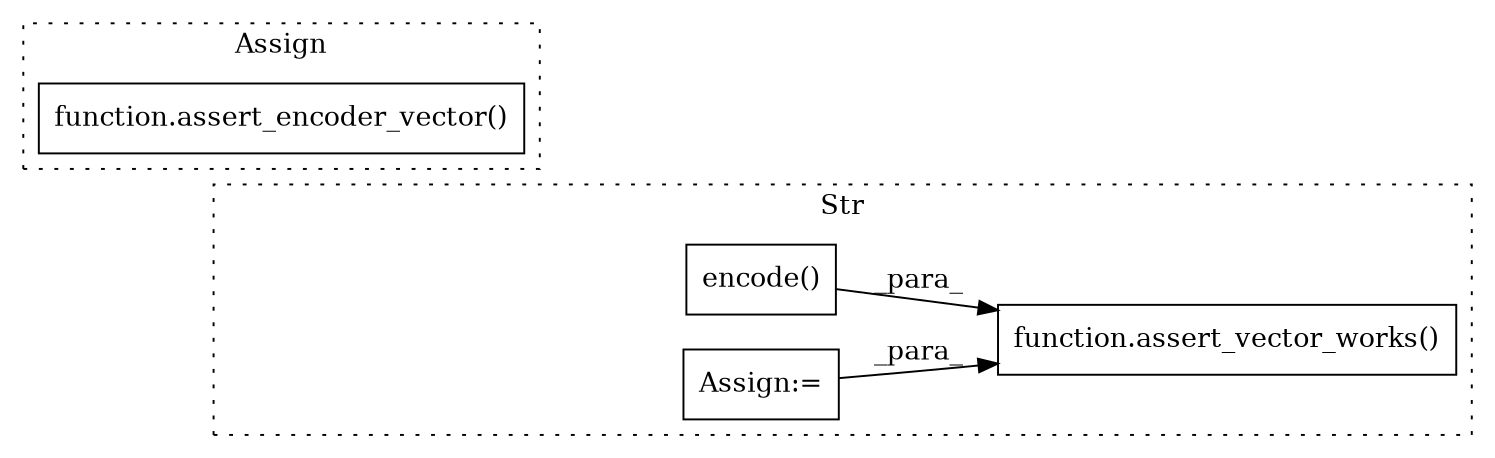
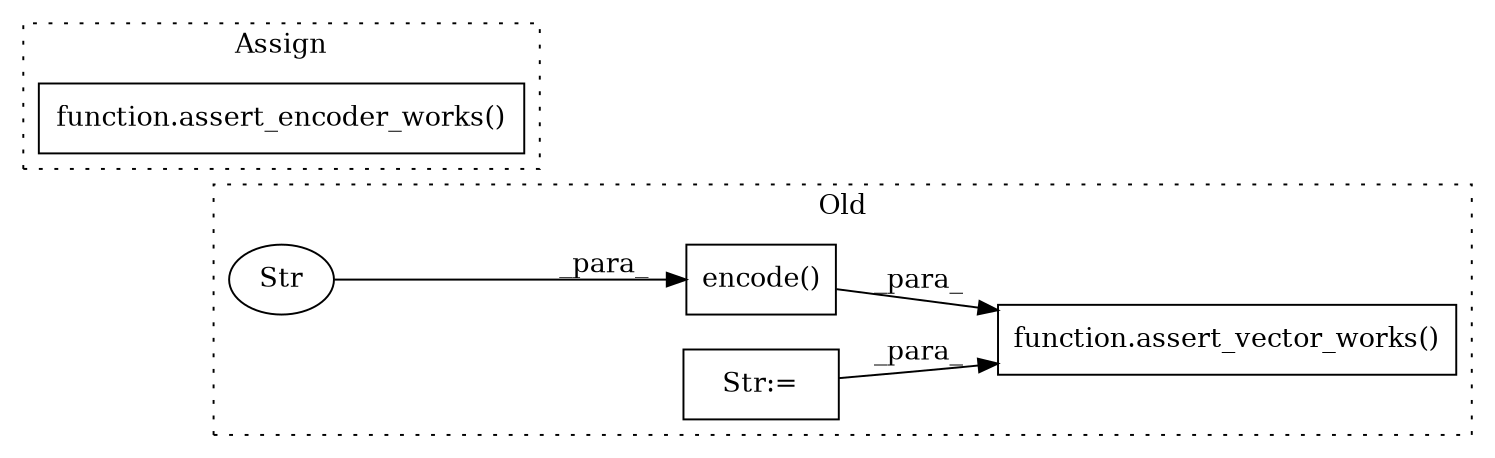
  digraph {
    rankdir=LR
    node [a=75 shape=box]
    n1 [l="11,28" label="encode()" s="757,773"]
-   n3 [a=68 l=3 label="Assign:=" s=754]
+   n2 [a=66 l=5 label=Str s=768 shape=ellipse]
+   n3 [a=68 l=3 label="Str:=" s=754]
    n4 [l="20,1" label="function.assert_vector_works()" s="806,832"]
-   n5 [l="21,39" label="function.assert_encoder_vector()" s="480,504"]
+   n5 [l="21,39" label="function.assert_encoder_works()" s="480,504"]
    subgraph cluster_1 {
-     label=Str
+     label=Old
      style=dotted
      n1
+     n2
      n3
      n4
    }
    subgraph cluster_2 {
      label=Assign
      style=dotted
      n5
    }
    n1 -> n4 [label=_para_]
+   n2 -> n1 [label=_para_]
    n3 -> n4 [label=_para_]
  }
